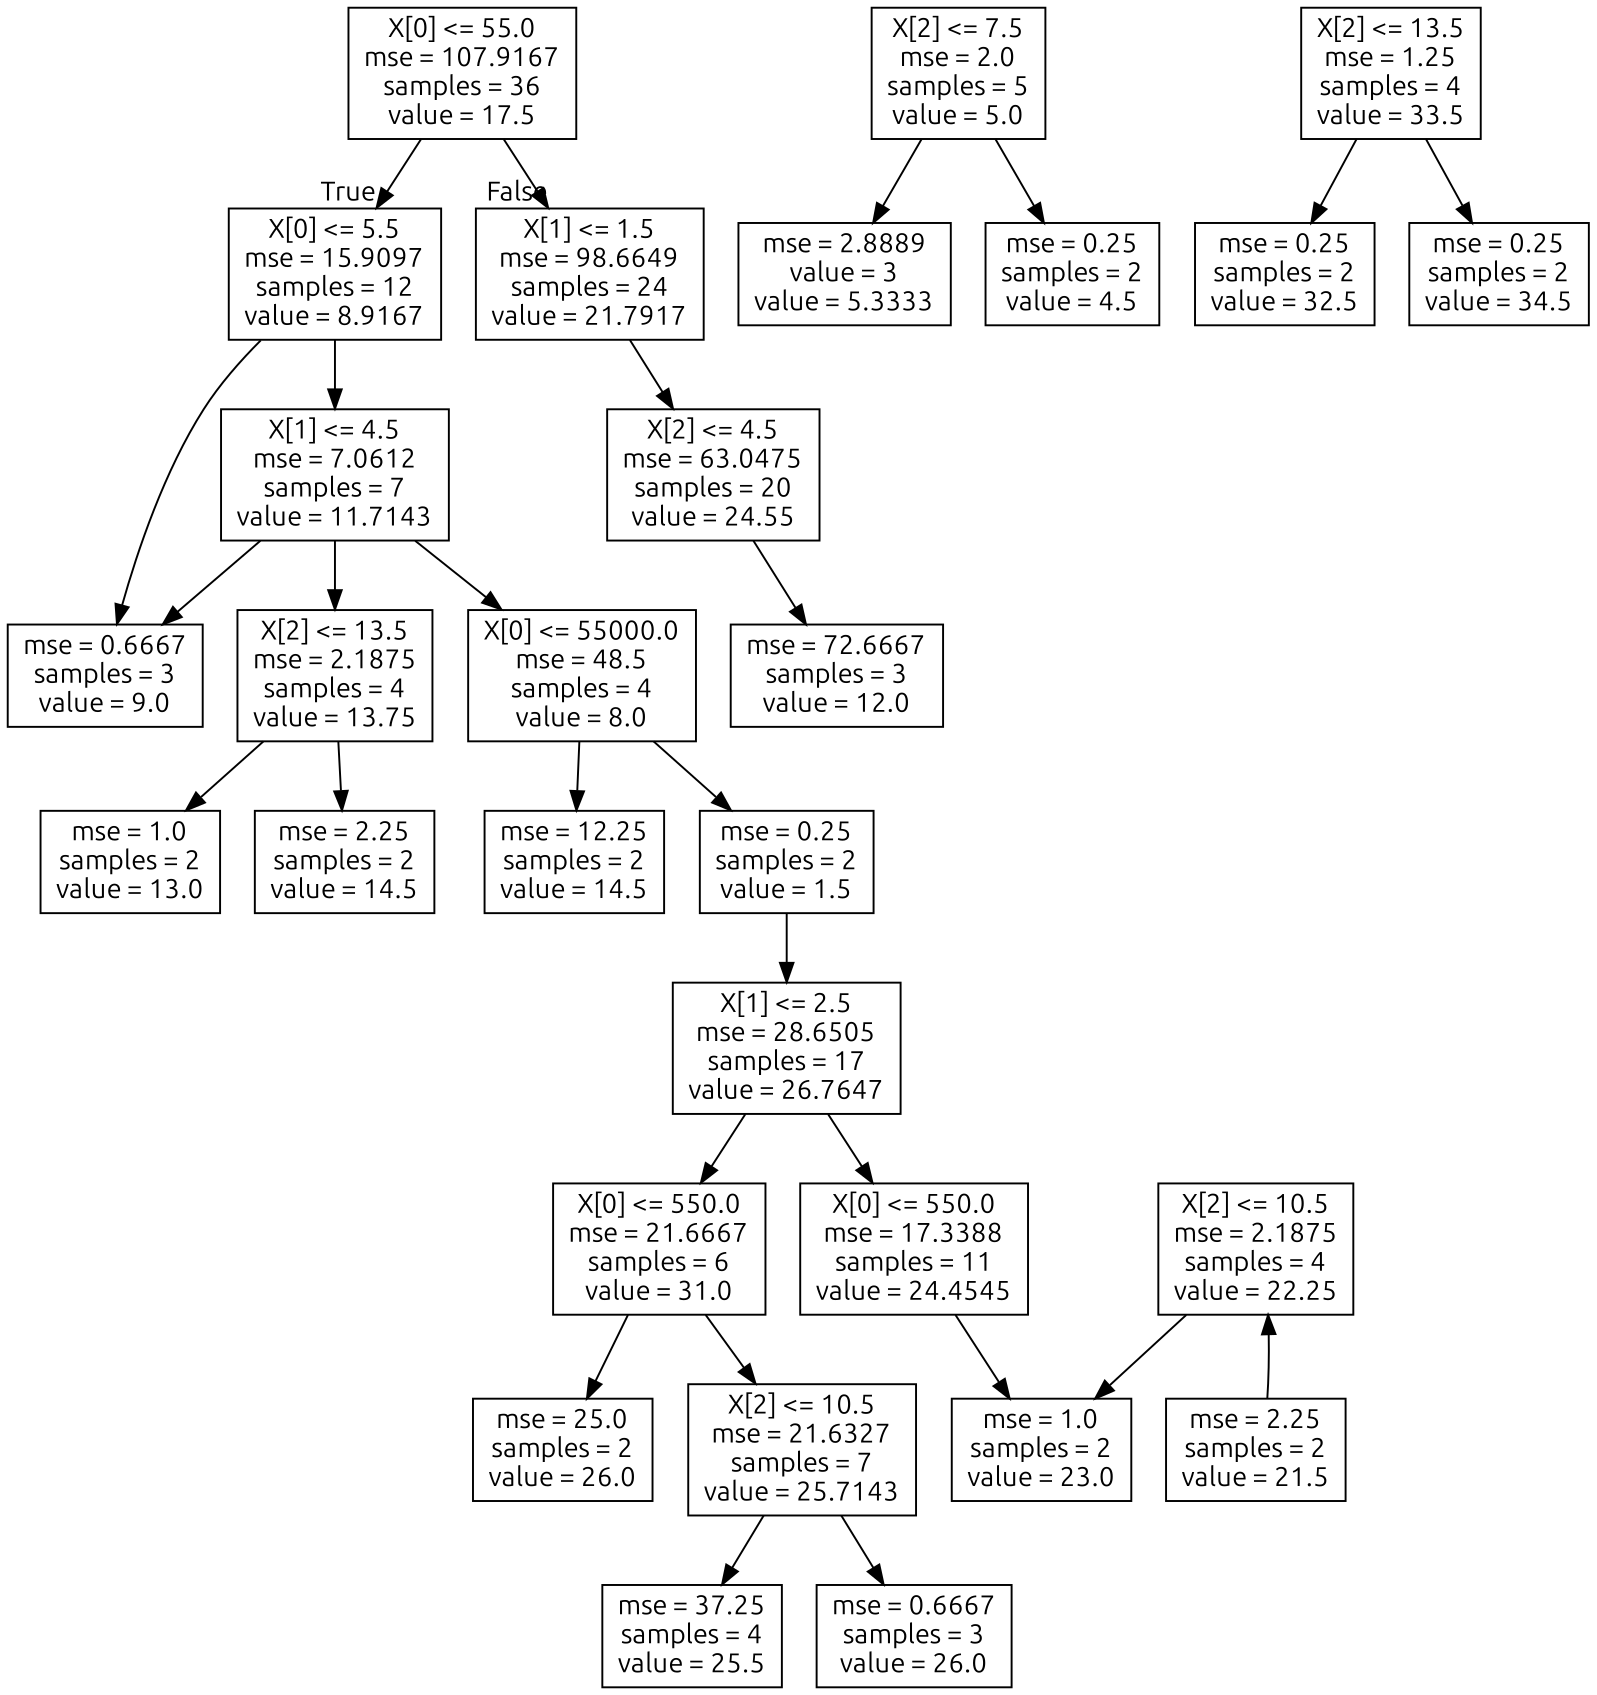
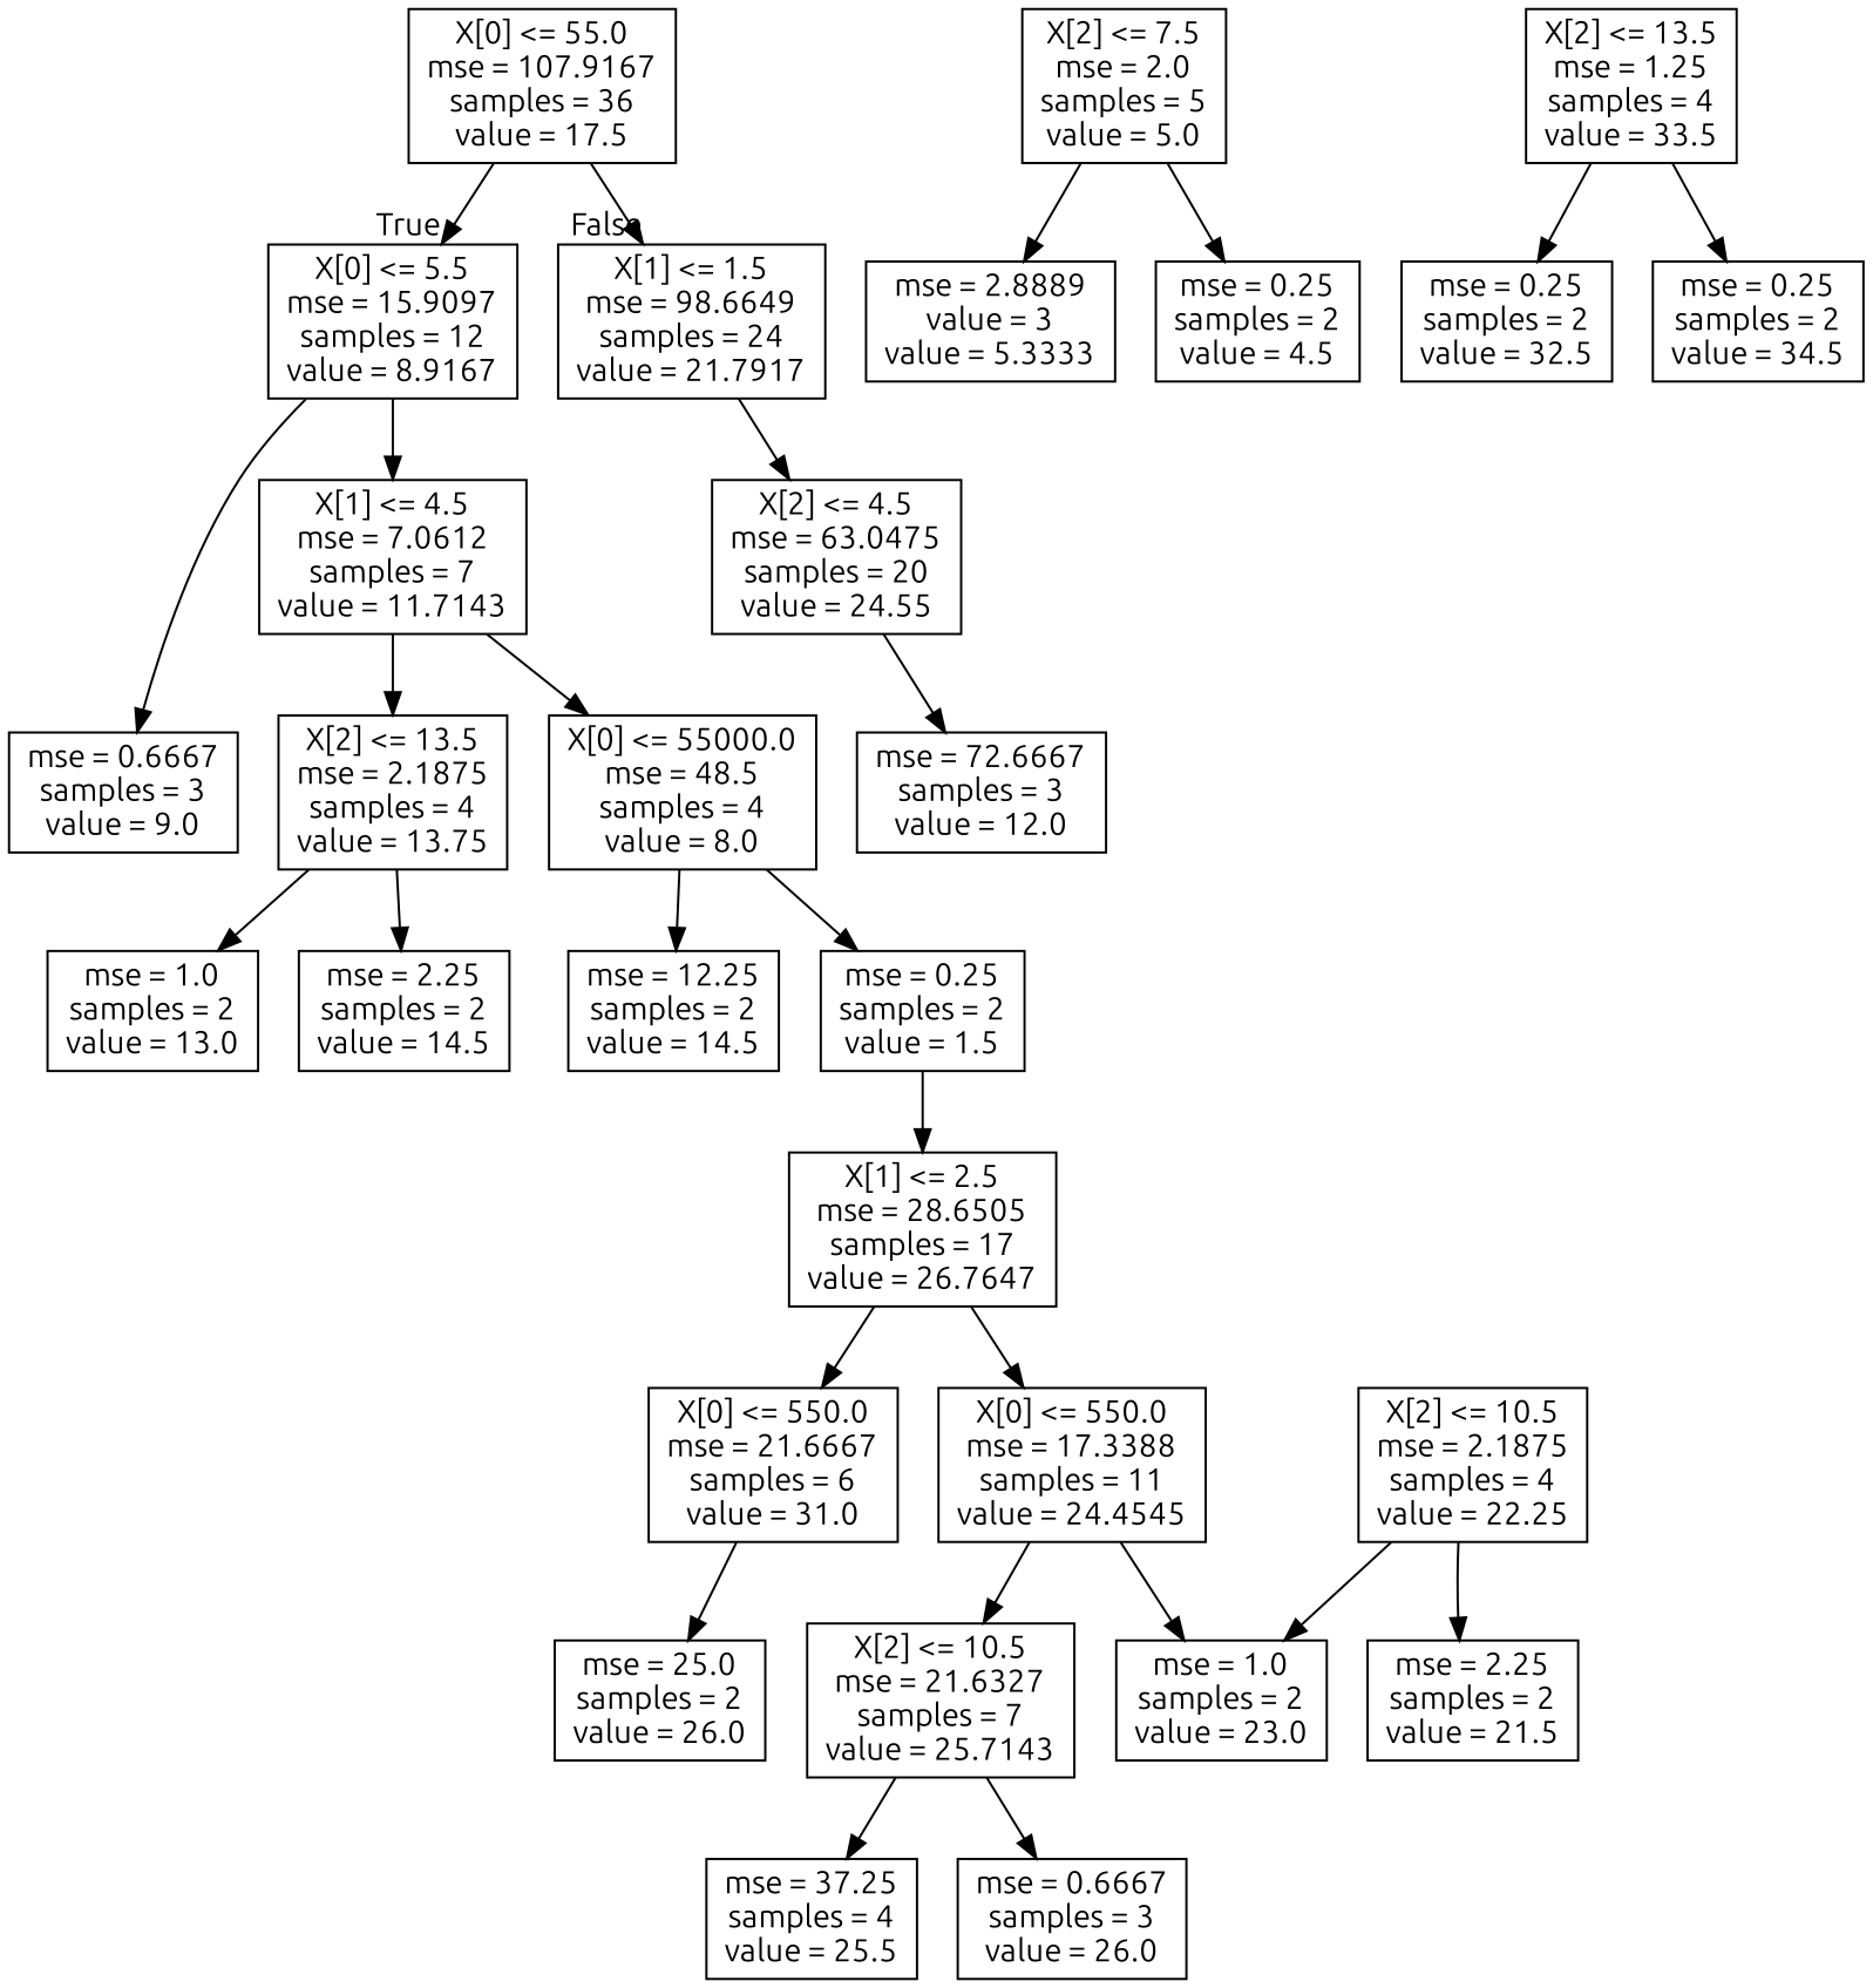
  digraph {
    fontname=Ubuntu
    node [fontname=Ubuntu shape=box]
    edge [fontname=Ubuntu]
    n1 [label="X[0] <= 55.0\nmse = 107.9167\nsamples = 36\nvalue = 17.5"]
    n2 [label="X[0] <= 5.5\nmse = 15.9097\nsamples = 12\nvalue = 8.9167"]
    n3 [label="X[1] <= 1.5\nmse = 98.6649\nsamples = 24\nvalue = 21.7917"]
    n4 [label="X[1] <= 4.5\nmse = 7.0612\nsamples = 7\nvalue = 11.7143"]
    n5 [label="mse = 0.6667\nsamples = 3\nvalue = 9.0"]
    n6 [label="X[2] <= 4.5\nmse = 63.0475\nsamples = 20\nvalue = 24.55"]
    n7 [label="X[2] <= 7.5\nmse = 2.0\nsamples = 5\nvalue = 5.0"]
    n8 [label="mse = 2.8889\nvalue = 3\nvalue = 5.3333"]
    n9 [label="mse = 0.25\nsamples = 2\nvalue = 4.5"]
    n10 [label="X[2] <= 13.5\nmse = 2.1875\nsamples = 4\nvalue = 13.75"]
    n11 [label="X[0] <= 55000.0\nmse = 48.5\nsamples = 4\nvalue = 8.0"]
    n12 [label="mse = 1.0\nsamples = 2\nvalue = 13.0"]
    n13 [label="mse = 2.25\nsamples = 2\nvalue = 14.5"]
    n14 [label="mse = 12.25\nsamples = 2\nvalue = 14.5"]
    n15 [label="mse = 0.25\nsamples = 2\nvalue = 1.5"]
    n16 [label="mse = 72.6667\nsamples = 3\nvalue = 12.0"]
    n17 [label="X[1] <= 2.5\nmse = 28.6505\nsamples = 17\nvalue = 26.7647"]
    n18 [label="X[0] <= 550.0\nmse = 21.6667\nsamples = 6\nvalue = 31.0"]
    n19 [label="X[0] <= 550.0\nmse = 17.3388\nsamples = 11\nvalue = 24.4545"]
    n20 [label="mse = 25.0\nsamples = 2\nvalue = 26.0"]
    n21 [label="X[2] <= 10.5\nmse = 21.6327\nsamples = 7\nvalue = 25.7143"]
    n22 [label="mse = 1.0\nsamples = 2\nvalue = 23.0"]
    n23 [label="X[2] <= 13.5\nmse = 1.25\nsamples = 4\nvalue = 33.5"]
    n24 [label="mse = 0.25\nsamples = 2\nvalue = 32.5"]
    n25 [label="mse = 0.25\nsamples = 2\nvalue = 34.5"]
    n26 [label="X[2] <= 10.5\nmse = 2.1875\nsamples = 4\nvalue = 22.25"]
    n27 [label="mse = 2.25\nsamples = 2\nvalue = 21.5"]
    n28 [label="mse = 37.25\nsamples = 4\nvalue = 25.5"]
    n29 [label="mse = 0.6667\nsamples = 3\nvalue = 26.0"]
    n1 -> n2 [headlabel=True labelangle=45 labeldistance=2.5]
    n1 -> n3 [headlabel=False labelangle=-45 labeldistance=2.5]
    n2 -> n4
    n2 -> n5
    n3 -> n6
-   n4 -> n5
    n4 -> n10
    n4 -> n11
    n6 -> n16
    n7 -> n8
    n7 -> n9
    n10 -> n12
    n10 -> n13
    n11 -> n14
    n11 -> n15
    n15 -> n17
    n17 -> n18
    n17 -> n19
    n18 -> n20
-   n18 -> n21
+   n19 -> n21
    n19 -> n22
    n21 -> n28
    n21 -> n29
    n23 -> n24
    n23 -> n25
    n26 -> n22
-   n27 -> n26
+   n26 -> n27
  }
